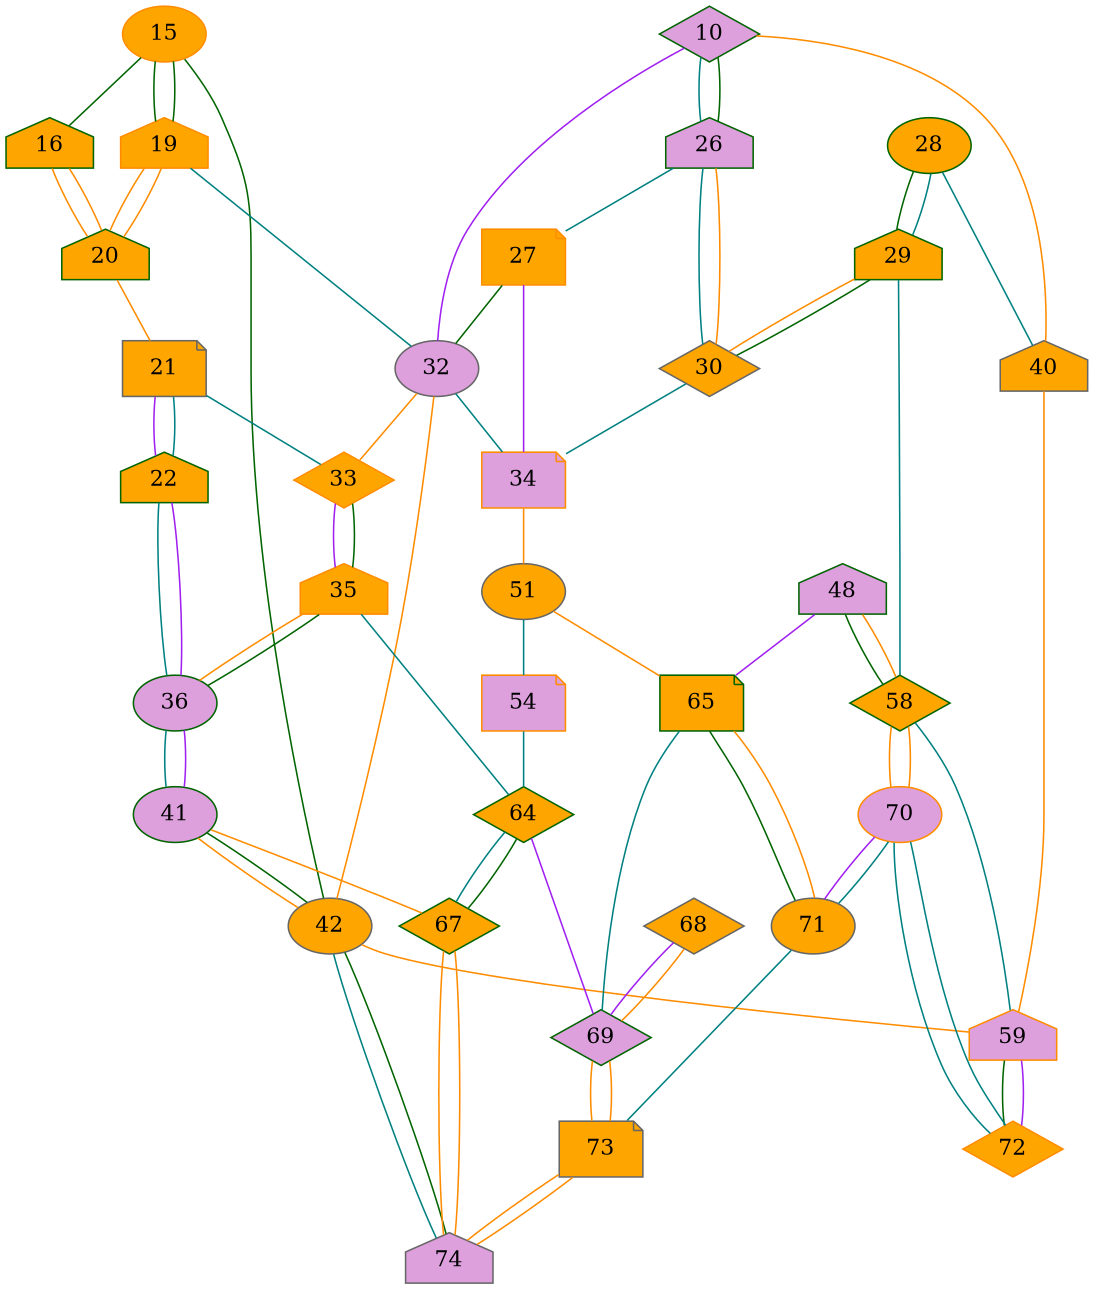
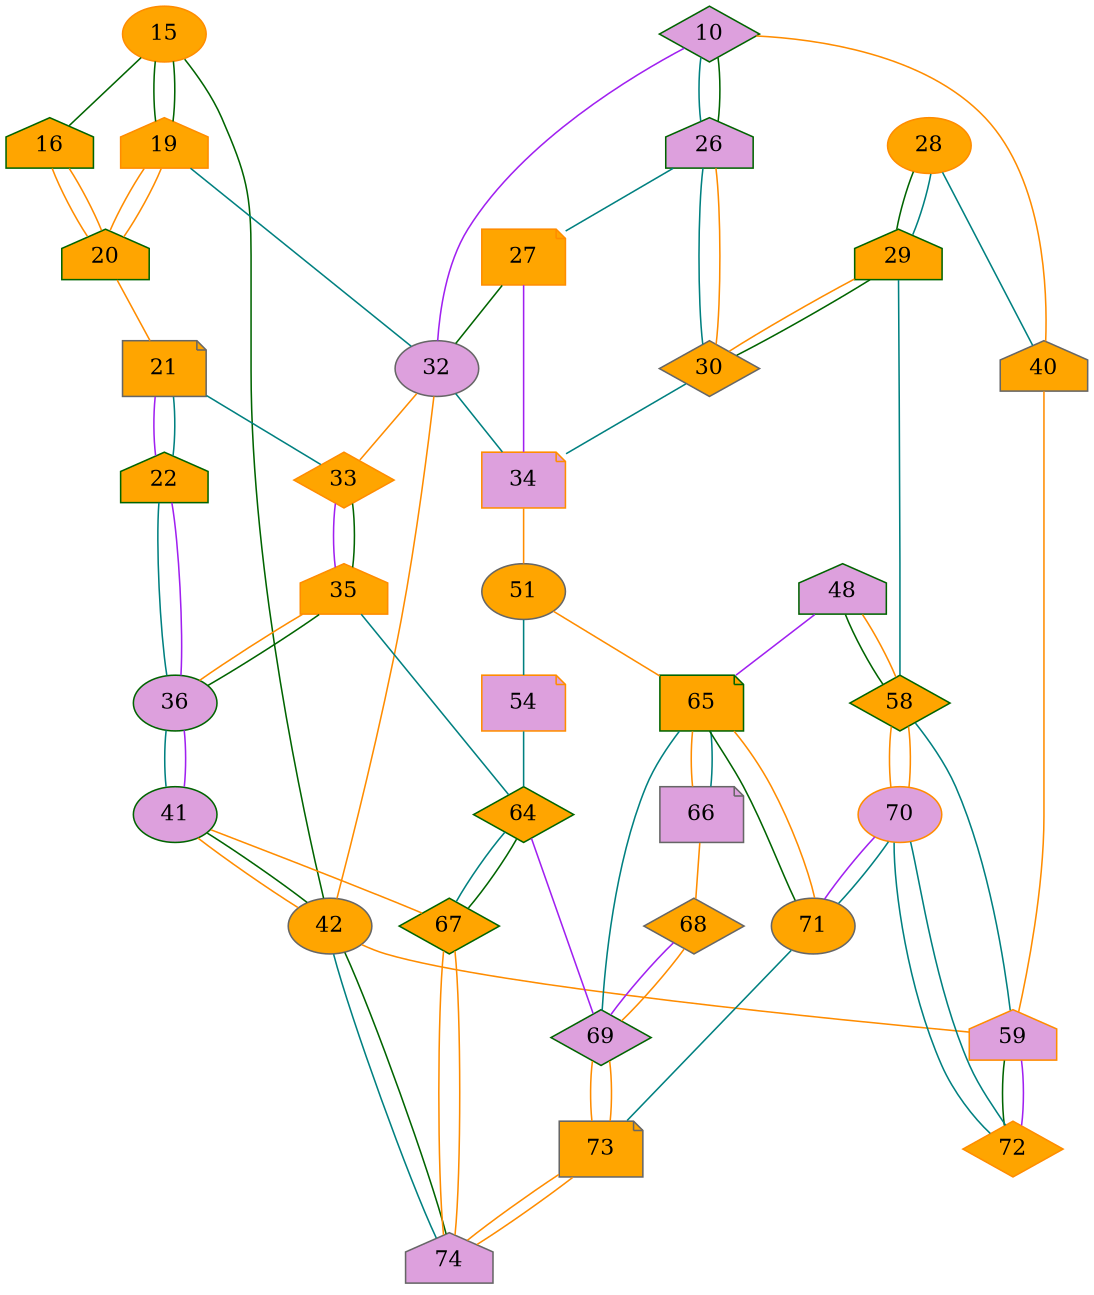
  graph {
    node [color=darkgreen fillcolor=orange shape=house style=filled]
    edge [color=darkorange]
    10 [fillcolor=plum shape=diamond]
    26 [fillcolor=plum]
    32 [color=gray40 fillcolor=plum shape=ellipse super="+18+17+23"]
    40 [color=gray40 super="+25+24+9"]
    27 [color=darkorange shape=note]
    30 [color=gray40 shape=diamond]
    42 [color=gray40 shape=ellipse super="+5+12"]
    33 [color=darkorange shape=diamond]
    34 [color=darkorange fillcolor=plum shape=note super="+31"]
    59 [color=darkorange fillcolor=plum super="+47+46+43"]
    16
    20
    36 [fillcolor=plum shape=ellipse]
    22
    74 [color=gray40 fillcolor=plum]
    15 [color=darkorange shape=ellipse]
    19 [color=darkorange]
    21 [color=gray40 shape=note]
    35 [color=darkorange]
    41 [fillcolor=plum shape=ellipse]
    51 [color=gray40 shape=ellipse super="+37"]
-   28 [shape=ellipse]
+   28 [color=darkorange shape=ellipse]
    29
    58 [shape=diamond super="+57+44+45"]
    70 [color=darkorange fillcolor=plum shape=ellipse]
    64 [shape=diamond super="+56+55+52"]
    65 [shape=note super="+49+50+60"]
    54 [color=darkorange fillcolor=plum shape=note super="+38"]
    67 [shape=diamond super="+53"]
    69 [fillcolor=plum shape=diamond super="+63+62+61"]
    72 [color=darkorange shape=diamond]
    48 [fillcolor=plum]
+   66 [color=gray40 fillcolor=plum shape=note]
    71 [color=gray40 shape=ellipse]
    73 [color=gray40 shape=note]
    68 [color=gray40 shape=diamond]
    10 -- 26 [color=teal]
    10 -- 26 [color=darkgreen]
    10 -- 32 [color=purple]
    10 -- 40
    26 -- 27 [color=teal]
    26 -- 30 [color=teal]
    26 -- 30
    32 -- 42 [weight=2]
    32 -- 33
    32 -- 34 [color=teal]
    40 -- 59 [weight=3]
    27 -- 32 [color=darkgreen]
    27 -- 34 [color=purple]
    30 -- 34 [color=teal]
    42 -- 59 [weight=3]
    42 -- 74 [color=teal]
    42 -- 74 [color=darkgreen]
    33 -- 35 [color=purple]
    33 -- 35 [color=darkgreen]
    34 -- 51
    59 -- 72 [color=darkgreen weight=2]
    59 -- 72 [color=purple]
    16 -- 20
    16 -- 20
    20 -- 21
    36 -- 41 [color=teal]
    36 -- 41 [color=purple]
    22 -- 36 [color=teal]
    22 -- 36 [color=purple]
    15 -- 42 [color=darkgreen]
    15 -- 16 [color=darkgreen]
    15 -- 19 [color=darkgreen]
    15 -- 19 [color=darkgreen]
    19 -- 32 [color=teal]
    19 -- 20
    19 -- 20
    21 -- 33 [color=teal]
    21 -- 22 [color=purple]
    21 -- 22 [color=teal]
    35 -- 36
    35 -- 36 [color=darkgreen]
    35 -- 64 [color=teal]
    41 -- 42
    41 -- 42 [color=darkgreen]
    41 -- 67
    51 -- 65
    51 -- 54 [color=teal weight=2]
    28 -- 40 [color=teal weight=2]
    28 -- 29 [color=darkgreen]
    28 -- 29 [color=teal]
    29 -- 30
    29 -- 30 [color=darkgreen]
    29 -- 58 [color=teal]
    58 -- 59 [color=teal weight=2]
    58 -- 70
    58 -- 70
    70 -- 72 [color=teal]
    70 -- 72 [color=teal]
    70 -- 71 [color=purple]
    70 -- 71 [color=teal]
    64 -- 67 [color=teal weight=2]
    64 -- 67 [color=darkgreen]
    64 -- 69 [color=purple weight=2]
    65 -- 69 [color=teal]
+   65 -- 66 [weight=2]
+   65 -- 66 [color=teal]
    65 -- 71 [color=darkgreen]
    65 -- 71
    54 -- 64 [color=teal weight=2]
    67 -- 74
    67 -- 74
    69 -- 73
    69 -- 73
    48 -- 58 [color=darkgreen weight=2]
    48 -- 58
    48 -- 65 [color=purple]
+   66 -- 68
    71 -- 73 [color=teal]
    73 -- 74
    73 -- 74
    68 -- 69 [color=purple weight=2]
    68 -- 69
  }
